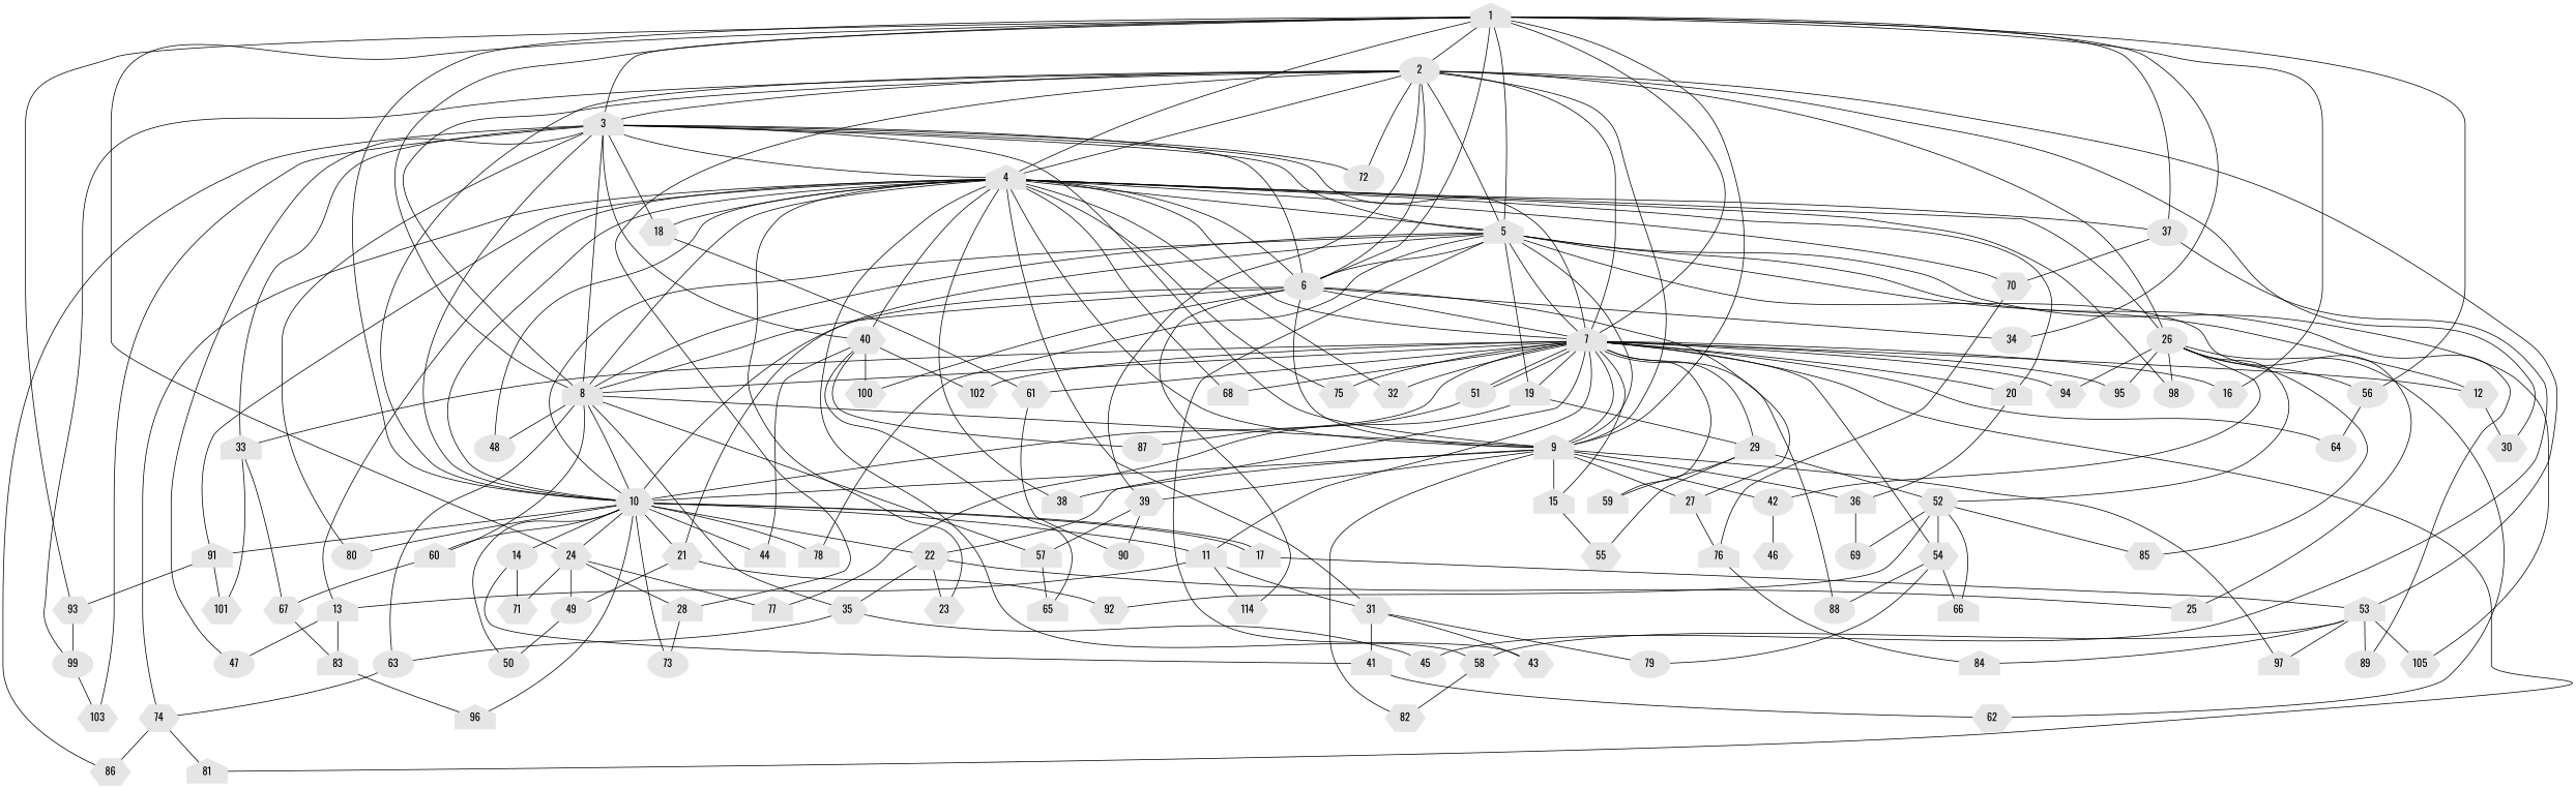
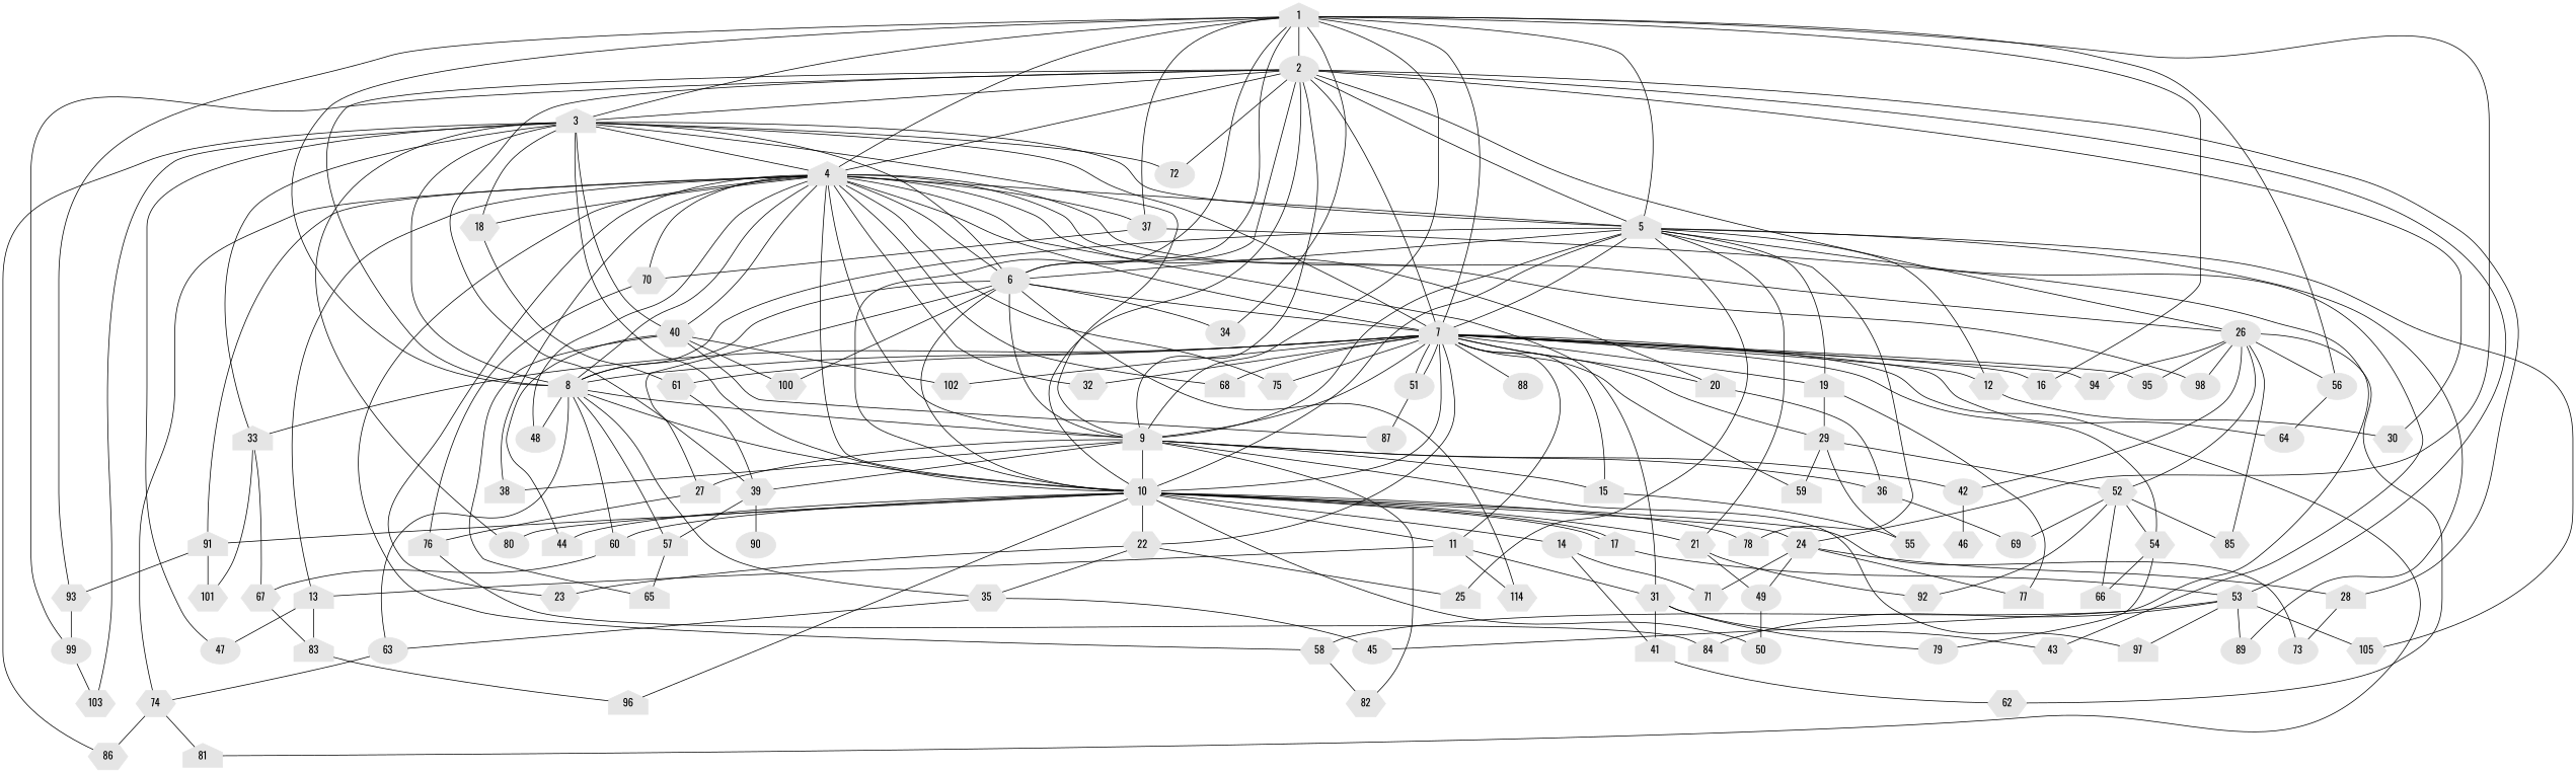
  graph {
    fontname=Oswald
    node [color=gray90 fontname=Oswald shape=hexagon style=filled]
    edge [fontname=Oswald]
    1 [shape=house]
    2 [shape=ellipse]
    3 [shape=house]
    4 [shape=house]
    5 [shape=house]
    6 [shape=ellipse]
    7 [shape=house]
    8 [shape=house]
    9 [shape=house]
    10
    16
    24
    34 [shape=ellipse]
    37 [shape=ellipse]
    56 [shape=ellipse]
    93
    26 [shape=ellipse]
    28 [shape=house]
    30
    39
    53 [shape=house]
    72 [shape=ellipse]
    99 [shape=ellipse]
    18
    33 [shape=house]
    40
    47 [shape=ellipse]
    80 [shape=ellipse]
    86
    103
    13 [shape=house]
    20 [shape=house]
    23
    31
    32
    38 [shape=house]
    48 [shape=ellipse]
    58
    68 [shape=house]
    70
    74
    75
    91 [shape=house]
    98 [shape=ellipse]
    12
    19 [shape=house]
    21
    25 [shape=house]
    43
    78 [shape=house]
    89 [shape=ellipse]
    105
    27 [shape=house]
    100
    n55 [label=114]
    11 [shape=house]
    15 [shape=house]
    22
    29 [shape=house]
    51 [shape=ellipse]
    54
    59 [shape=house]
    61
    64 [shape=ellipse]
    81 [shape=house]
    88 [shape=ellipse]
    94
    95 [shape=ellipse]
    102
    35
    57 [shape=house]
    60 [shape=house]
    63 [shape=ellipse]
    36 [shape=house]
    42 [shape=ellipse]
    82
    97 [shape=house]
    14 [shape=ellipse]
    17 [shape=house]
    44 [shape=house]
    50 [shape=ellipse]
    73 [shape=ellipse]
    96 [shape=house]
    71
    77 [shape=house]
    49 [shape=ellipse]
    45 [shape=ellipse]
    52
    62
    85
    90 [shape=ellipse]
    84 [shape=house]
    67
    101
    65 [shape=house]
    87 [shape=ellipse]
    83 [shape=house]
    41 [shape=house]
    79 [shape=ellipse]
    76 [shape=house]
    92
    55
    66 [shape=house]
    69 [shape=ellipse]
    46
    1 -- 2
    1 -- 3
    1 -- 4
    1 -- 5
    1 -- 6
    1 -- 7
    1 -- 8
    1 -- 9
    1 -- 10
    1 -- 16
    1 -- 24
    1 -- 34
    1 -- 37
    1 -- 56
    1 -- 93
    2 -- 3
    2 -- 4
    2 -- 5
    2 -- 6
    2 -- 7
    2 -- 8
    2 -- 9
    2 -- 10
    2 -- 26
    2 -- 28
    2 -- 30
    2 -- 39
    2 -- 53
    2 -- 72
    2 -- 99
    3 -- 4
    3 -- 5
    3 -- 6
    3 -- 7
    3 -- 8
    3 -- 9
    3 -- 10
    3 -- 72
    3 -- 18
    3 -- 33
    3 -- 40
    3 -- 47
    3 -- 80
    3 -- 86
    3 -- 103
    4 -- 5
    4 -- 6
    4 -- 7
    4 -- 8
    4 -- 9
    4 -- 10
    4 -- 37
    4 -- 26
    4 -- 18
    4 -- 40
    4 -- 13
    4 -- 20
    4 -- 23
    4 -- 31
    4 -- 32
    4 -- 38
    4 -- 48
    4 -- 58
    4 -- 68
    4 -- 70
    4 -- 74
    4 -- 75
    4 -- 91
    4 -- 98
    5 -- 6
    5 -- 7
    5 -- 8
    5 -- 9
    5 -- 10
    5 -- 12
    5 -- 19
    5 -- 21
    5 -- 25
    5 -- 43
    5 -- 78
    5 -- 89
    5 -- 105
    6 -- 7
    6 -- 8
    6 -- 9
    6 -- 10
    6 -- 34
    6 -- 27
    6 -- 100
    6 -- n55
    7 -- 8
    7 -- 9
    7 -- 10
    7 -- 16
    7 -- 33
    7 -- 20
    7 -- 32
    7 -- 68
    7 -- 75
    7 -- 12
    7 -- 19
    7 -- 11
    7 -- 15
    7 -- 22
    7 -- 29
    7 -- 51
    7 -- 51
    7 -- 54
    7 -- 59
    7 -- 61
    7 -- 64
    7 -- 81
    7 -- 88
    7 -- 94
    7 -- 95
    7 -- 102
    8 -- 9
    8 -- 10
    8 -- 48
    8 -- 35
    8 -- 57
    8 -- 60
    8 -- 63
    9 -- 10
    9 -- 39
    9 -- 38
    9 -- 27
    9 -- 15
    9 -- 36
    9 -- 42
    9 -- 82
    9 -- 97
    10 -- 24
    10 -- 80
    10 -- 91
    10 -- 21
    10 -- 78
    10 -- 11
    10 -- 22
    10 -- 60
    10 -- 14
    10 -- 17
    10 -- 17
    10 -- 44
    10 -- 50
    10 -- 73
    10 -- 96
    24 -- 28
    24 -- 71
    24 -- 77
    24 -- 49
    37 -- 70
    37 -- 45
    56 -- 64
    93 -- 99
    26 -- 56
    26 -- 98
    26 -- 94
    26 -- 95
    26 -- 42
    26 -- 52
    26 -- 62
    26 -- 85
    28 -- 73
    39 -- 57
    39 -- 90
    53 -- 58
    53 -- 89
    53 -- 105
    53 -- 97
    53 -- 84
    99 -- 103
    18 -- 61
    33 -- 67
    33 -- 101
    40 -- 100
    40 -- 102
    40 -- 44
    40 -- 65
    40 -- 87
    13 -- 47
    13 -- 83
    20 -- 36
    31 -- 43
    31 -- 41
    31 -- 79
    58 -- 82
    70 -- 76
    74 -- 86
    74 -- 81
    91 -- 93
    91 -- 101
    12 -- 30
    19 -- 29
    19 -- 77
    21 -- 49
    21 -- 92
    27 -- 76
    11 -- 13
    11 -- 31
    11 -- n55
    15 -- 55
    22 -- 23
    22 -- 25
    22 -- 35
    29 -- 59
    29 -- 52
    29 -- 55
    51 -- 87
-   54 -- 88
    54 -- 79
    54 -- 66
-   61 -- 90
+   61 -- 39
    35 -- 63
    35 -- 45
    57 -- 65
    60 -- 67
    63 -- 74
    36 -- 69
    42 -- 46
    14 -- 71
    14 -- 41
    17 -- 53
    49 -- 50
    52 -- 54
    52 -- 85
    52 -- 92
    52 -- 66
    52 -- 69
    67 -- 83
    83 -- 96
    41 -- 62
    76 -- 84
  }
